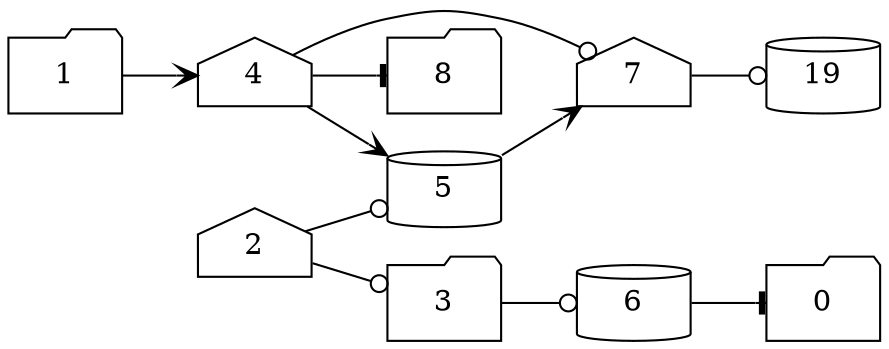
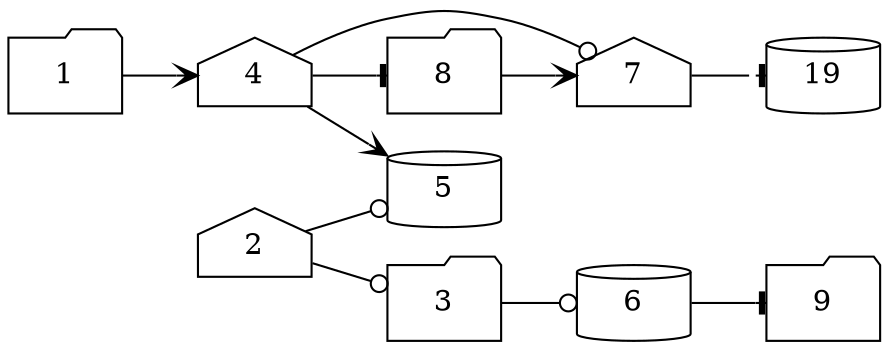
  digraph {
    rankdir=LR
    node [alpha=0.13 shape=folder]
    edge [arrowhead=odot]
    1 [alpha=0.02 expect_size=50728960]
    4 [alpha=0.15 expect_size=17917952 shape=house]
    7 [alpha=0.05 expect_size=49467392 shape=house]
    8 [expect_size=19805184]
    5 [alpha=0.12 expect_size=6107136 shape=cylinder]
    6 [alpha=0.12 expect_size=11680768 shape=cylinder]
-   9 [alpha=0.17 expect_size=5600256 label=0]
+   9 [alpha=0.17 expect_size=5600256]
    n8 [expect_size=15538176 label=19 shape=cylinder]
    2 [alpha=0.08 expect_size=13419520 shape=house]
    3 [alpha=0.07 expect_size=38571008]
    1 -> 4 [arrowhead=vee]
    4 -> 7
    4 -> 8 [arrowhead=tee]
    4 -> 5 [arrowhead=vee]
-   7 -> n8
-   5 -> 7 [arrowhead=vee]
+   7 -> n8 [arrowhead=tee]
+   8 -> 7 [arrowhead=vee]
    6 -> 9 [arrowhead=tee]
    2 -> 5
    2 -> 3
    3 -> 6
  }
